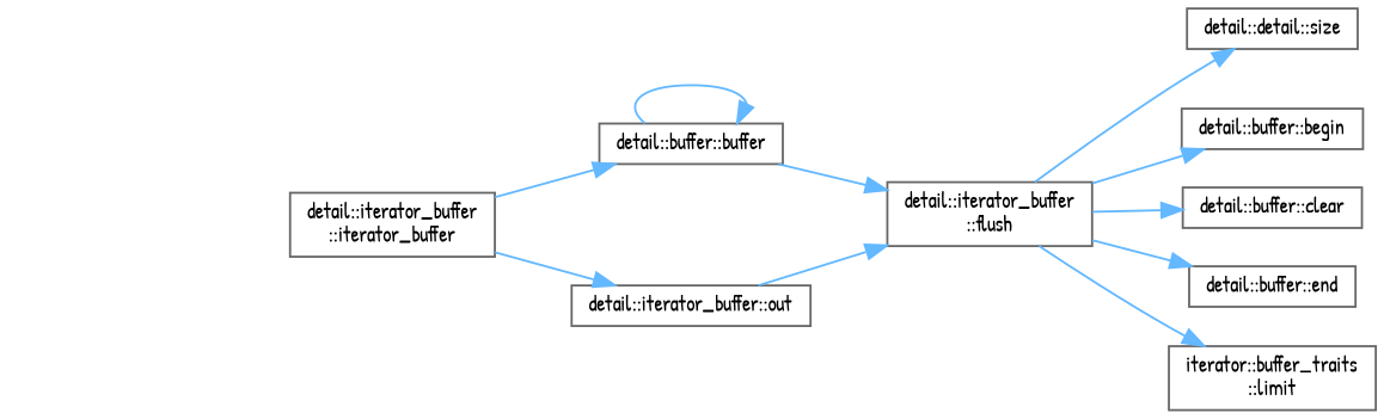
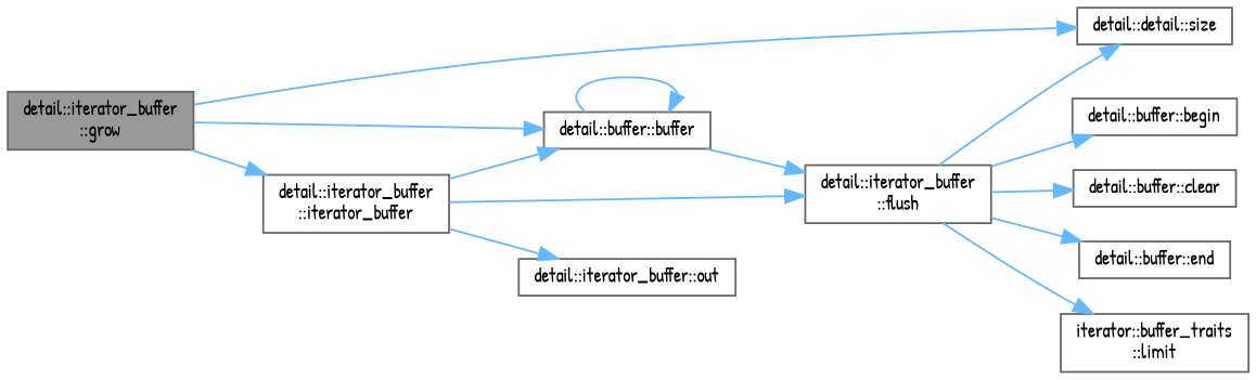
  digraph {
    fontname="Patrick Hand"
    rankdir=LR
    node [color=grey40 fillcolor=white fontname="Patrick Hand" fontsize=10 shape=box style=filled]
    edge [color=steelblue1 fontname="Patrick Hand" fontsize=10 labelfontname=Helvetica labelfontsize=10 style=solid]
+   n1 [color=gray40 fillcolor=grey60 fontcolor=black height=0.2 label="detail::iterator_buffer\l::grow" width=0.4]
    n2 [height=0.2 label="detail::buffer::buffer" width=0.4]
    n3 [height=0.2 label="detail::detail::size" width=0.4]
    n4 [height=0.2 label="detail::iterator_buffer\l::iterator_buffer" width=0.4]
    n5 [height=0.2 label="detail::iterator_buffer\l::flush" width=0.4]
    n6 [height=0.2 label="detail::buffer::begin" width=0.4]
    n7 [height=0.2 label="detail::buffer::clear" width=0.4]
    n8 [height=0.2 label="detail::buffer::end" width=0.4]
    n9 [height=0.2 label="iterator::buffer_traits\l::limit" width=0.4]
    n10 [height=0.2 label="detail::iterator_buffer::out" width=0.4]
+   n1 -> n2
+   n1 -> n3
+   n1 -> n4
    n2 -> n2
    n2 -> n5
    n4 -> n2
    n4 -> n10
    n5 -> n3
    n5 -> n6
    n5 -> n7
    n5 -> n8
    n5 -> n9
-   n10 -> n5
+   n4 -> n5
  }
